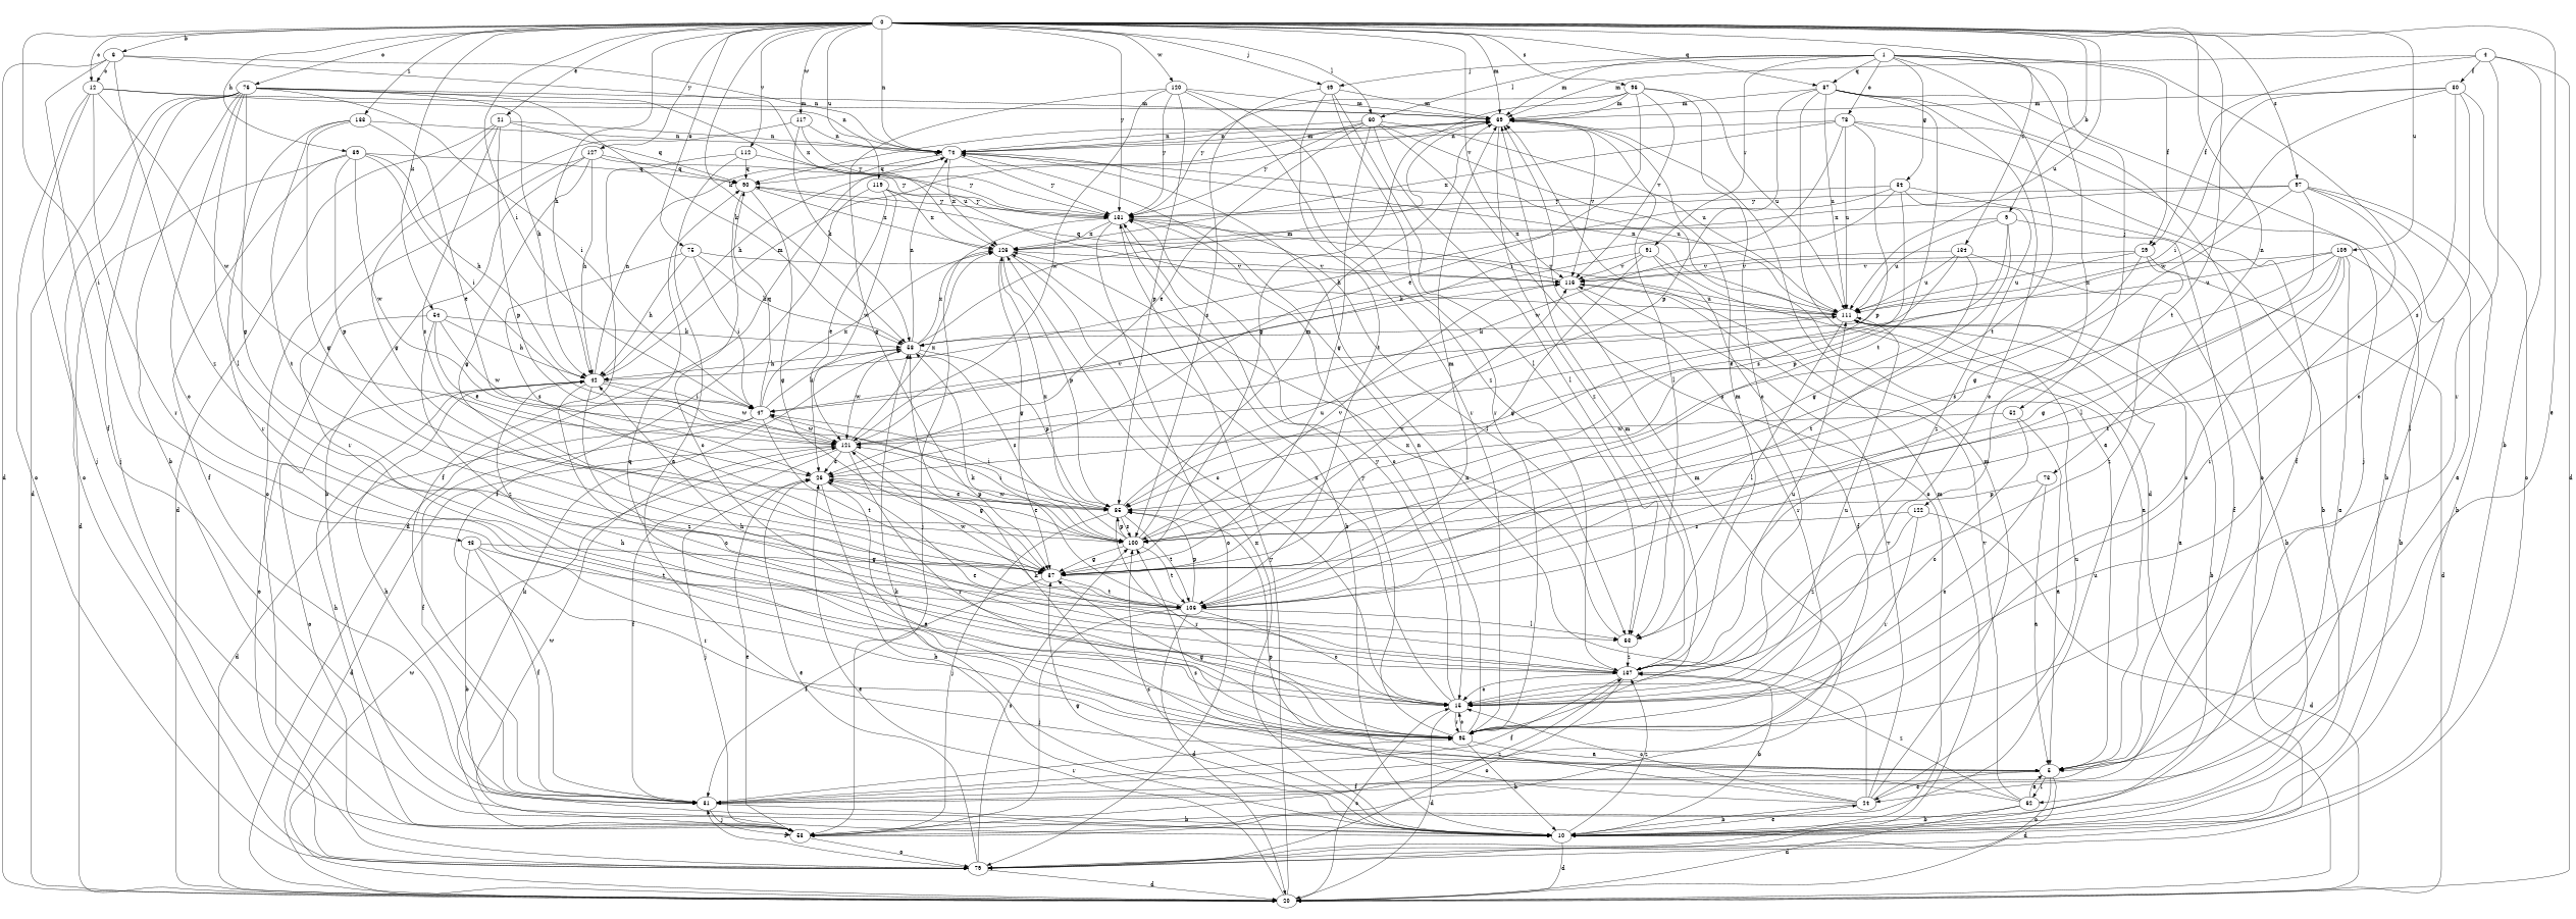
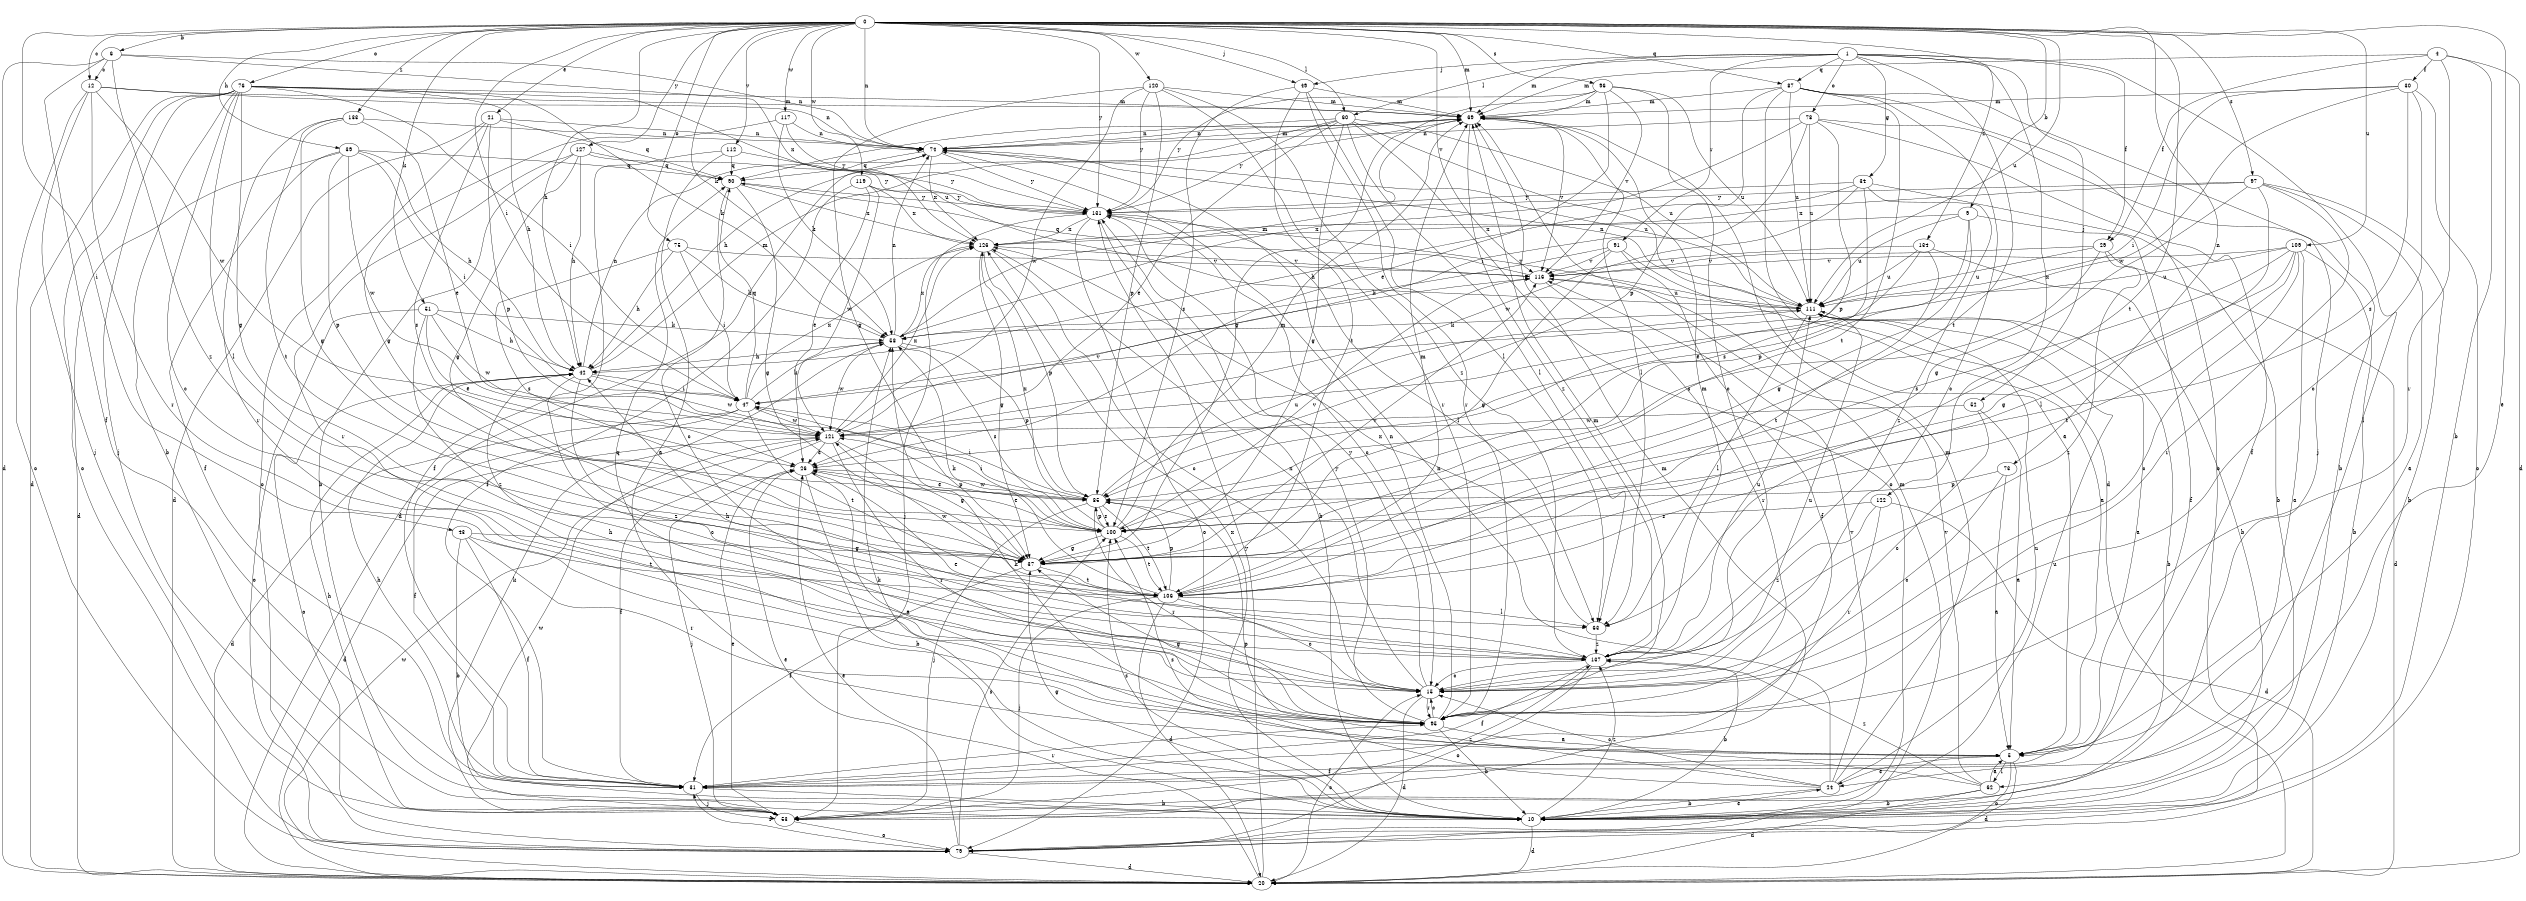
  strict digraph {
    0
    6
    9
    12
    21
    24
    39
    42
    43
    47
    49
-   54
+   54 [label=51]
    58
    60
    69
    73
    74
    75
    76
    87
    96
    97
    106
    109
    111
    112
    116
    117
    119
    120
    127
    131
    133
    134
    20
    31
    126
    137
    37
    85
    95
    79
    53
    121
    100
    90
    10
    15
    63
    26
    5
    1
    29
    34
    52
    62
    78
    91
    122
    4
    30
    0 -> 6 [label=b]
    0 -> 9 [label=b]
    0 -> 12 [label=c]
    0 -> 21 [label=e]
    0 -> 24 [label=e]
    0 -> 39 [label=h]
    0 -> 42 [label=h]
    0 -> 43 [label=i]
    0 -> 47 [label=i]
    0 -> 49 [label=j]
    0 -> 54 [label=k]
    0 -> 58 [label=k]
    0 -> 60 [label=l]
    0 -> 69 [label=m]
    0 -> 73 [label=n]
    0 -> 74 [label=n]
    0 -> 75 [label=o]
    0 -> 76 [label=o]
    0 -> 87 [label=q]
    0 -> 96 [label=s]
    0 -> 97 [label=s]
    0 -> 106 [label=t]
    0 -> 109 [label=u]
    0 -> 111 [label=u]
    0 -> 112 [label=v]
    0 -> 116 [label=v]
    0 -> 117 [label=w]
-   0 -> 119 [label=u]
+   0 -> 119 [label=w]
    0 -> 120 [label=w]
    0 -> 127 [label=y]
    0 -> 131 [label=y]
    0 -> 133 [label=z]
    0 -> 134 [label=z]
    6 -> 12 [label=c]
    6 -> 74 [label=n]
    6 -> 20 [label=d]
    6 -> 31 [label=f]
    6 -> 126 [label=x]
    6 -> 137 [label=z]
    9 -> 111 [label=u]
    9 -> 31 [label=f]
    9 -> 126 [label=x]
    9 -> 37 [label=g]
    9 -> 85 [label=p]
    12 -> 69 [label=m]
    12 -> 74 [label=n]
    12 -> 95 [label=r]
    12 -> 79 [label=o]
    12 -> 53 [label=j]
    12 -> 121 [label=w]
    21 -> 74 [label=n]
    21 -> 20 [label=d]
    21 -> 85 [label=p]
    21 -> 79 [label=o]
    21 -> 100 [label=s]
    21 -> 90 [label=q]
    24 -> 69 [label=m]
    24 -> 74 [label=n]
    24 -> 111 [label=u]
    24 -> 116 [label=v]
    24 -> 85 [label=p]
    24 -> 100 [label=s]
    24 -> 10 [label=b]
    24 -> 15 [label=c]
    39 -> 42 [label=h]
    39 -> 47 [label=i]
    39 -> 20 [label=d]
    39 -> 31 [label=f]
    39 -> 85 [label=p]
    39 -> 121 [label=w]
    39 -> 90 [label=q]
    42 -> 47 [label=i]
    42 -> 69 [label=m]
    42 -> 74 [label=n]
    42 -> 137 [label=z]
    42 -> 79 [label=o]
    42 -> 121 [label=w]
    42 -> 15 [label=c]
    43 -> 106 [label=t]
    43 -> 31 [label=f]
    43 -> 37 [label=g]
    43 -> 95 [label=r]
    43 -> 10 [label=b]
    47 -> 58 [label=k]
    47 -> 106 [label=t]
    47 -> 20 [label=d]
    47 -> 31 [label=f]
    47 -> 126 [label=x]
    47 -> 121 [label=w]
    47 -> 90 [label=q]
    49 -> 69 [label=m]
    49 -> 106 [label=t]
    49 -> 95 [label=r]
    49 -> 100 [label=s]
    49 -> 63 [label=l]
    54 -> 42 [label=h]
    54 -> 58 [label=k]
    54 -> 137 [label=z]
    54 -> 79 [label=o]
    54 -> 121 [label=w]
    54 -> 26 [label=e]
    58 -> 42 [label=h]
    58 -> 69 [label=m]
    58 -> 74 [label=n]
    58 -> 126 [label=x]
    58 -> 85 [label=p]
    58 -> 121 [label=w]
    58 -> 100 [label=s]
    60 -> 42 [label=h]
    60 -> 74 [label=n]
    60 -> 111 [label=u]
    60 -> 131 [label=y]
    60 -> 37 [label=g]
    60 -> 79 [label=o]
    60 -> 63 [label=l]
    60 -> 26 [label=e]
    60 -> 5 [label=a]
    69 -> 74 [label=n]
    69 -> 116 [label=v]
    69 -> 137 [label=z]
    69 -> 90 [label=q]
    69 -> 63 [label=l]
    73 -> 85 [label=p]
    73 -> 15 [label=c]
    73 -> 5 [label=a]
    74 -> 69 [label=m]
    74 -> 111 [label=u]
    74 -> 131 [label=y]
    74 -> 20 [label=d]
    74 -> 126 [label=x]
    74 -> 90 [label=q]
    75 -> 42 [label=h]
    75 -> 47 [label=i]
    75 -> 58 [label=k]
    75 -> 116 [label=v]
    75 -> 100 [label=s]
    76 -> 42 [label=h]
    76 -> 47 [label=i]
    76 -> 58 [label=k]
    76 -> 69 [label=m]
    76 -> 111 [label=u]
    76 -> 20 [label=d]
    76 -> 37 [label=g]
    76 -> 79 [label=o]
    76 -> 53 [label=j]
    76 -> 10 [label=b]
    76 -> 15 [label=c]
    76 -> 63 [label=l]
    87 -> 69 [label=m]
    87 -> 106 [label=t]
    87 -> 111 [label=u]
    87 -> 20 [label=d]
    87 -> 85 [label=p]
    87 -> 79 [label=o]
    87 -> 53 [label=j]
    87 -> 15 [label=c]
    96 -> 69 [label=m]
    96 -> 111 [label=u]
    96 -> 116 [label=v]
    96 -> 131 [label=y]
    96 -> 37 [label=g]
    96 -> 15 [label=c]
    96 -> 26 [label=e]
    97 -> 131 [label=y]
    97 -> 126 [label=x]
    97 -> 37 [label=g]
    97 -> 95 [label=r]
    97 -> 10 [label=b]
    97 -> 63 [label=l]
    97 -> 5 [label=a]
    106 -> 58 [label=k]
    106 -> 69 [label=m]
    106 -> 20 [label=d]
    106 -> 85 [label=p]
    106 -> 53 [label=j]
    106 -> 121 [label=w]
    106 -> 15 [label=c]
    106 -> 63 [label=l]
    109 -> 106 [label=t]
    109 -> 111 [label=u]
    109 -> 116 [label=v]
    109 -> 37 [label=g]
    109 -> 100 [label=s]
    109 -> 10 [label=b]
    109 -> 15 [label=c]
    109 -> 5 [label=a]
    111 -> 58 [label=k]
    111 -> 74 [label=n]
    111 -> 131 [label=y]
    111 -> 10 [label=b]
    111 -> 63 [label=l]
    111 -> 5 [label=a]
    112 -> 131 [label=y]
    112 -> 31 [label=f]
    112 -> 90 [label=q]
    112 -> 5 [label=a]
    116 -> 111 [label=u]
    116 -> 95 [label=r]
    116 -> 90 [label=q]
    117 -> 58 [label=k]
    117 -> 74 [label=n]
    117 -> 131 [label=y]
    117 -> 37 [label=g]
    119 -> 131 [label=y]
    119 -> 31 [label=f]
    119 -> 126 [label=x]
    119 -> 121 [label=w]
    119 -> 26 [label=e]
    120 -> 69 [label=m]
    120 -> 131 [label=y]
    120 -> 137 [label=z]
    120 -> 37 [label=g]
    120 -> 85 [label=p]
    120 -> 95 [label=r]
    120 -> 121 [label=w]
    127 -> 42 [label=h]
    127 -> 131 [label=y]
    127 -> 37 [label=g]
    127 -> 95 [label=r]
    127 -> 90 [label=q]
    127 -> 10 [label=b]
    131 -> 126 [label=x]
    131 -> 79 [label=o]
    131 -> 53 [label=j]
    131 -> 10 [label=b]
    131 -> 15 [label=c]
    131 -> 63 [label=l]
    133 -> 74 [label=n]
    133 -> 106 [label=t]
    133 -> 37 [label=g]
    133 -> 95 [label=r]
    133 -> 26 [label=e]
    134 -> 106 [label=t]
    134 -> 111 [label=u]
    134 -> 116 [label=v]
    134 -> 10 [label=b]
    134 -> 26 [label=e]
    20 -> 131 [label=y]
    20 -> 121 [label=w]
    20 -> 15 [label=c]
    20 -> 26 [label=e]
    31 -> 42 [label=h]
    31 -> 95 [label=r]
    31 -> 53 [label=j]
    31 -> 10 [label=b]
    126 -> 116 [label=v]
    126 -> 37 [label=g]
    126 -> 85 [label=p]
    126 -> 15 [label=c]
    137 -> 42 [label=h]
    137 -> 69 [label=m]
    137 -> 111 [label=u]
    137 -> 31 [label=f]
    137 -> 79 [label=o]
    137 -> 10 [label=b]
    137 -> 15 [label=c]
    137 -> 26 [label=e]
    37 -> 106 [label=t]
    37 -> 116 [label=v]
    37 -> 31 [label=f]
    85 -> 47 [label=i]
    85 -> 106 [label=t]
    85 -> 111 [label=u]
    85 -> 95 [label=r]
    85 -> 53 [label=j]
    85 -> 100 [label=s]
    85 -> 26 [label=e]
    95 -> 69 [label=m]
    95 -> 74 [label=n]
    95 -> 131 [label=y]
    95 -> 37 [label=g]
    95 -> 90 [label=q]
    95 -> 10 [label=b]
    95 -> 15 [label=c]
    95 -> 5 [label=a]
    79 -> 69 [label=m]
    79 -> 20 [label=d]
    79 -> 31 [label=f]
    79 -> 100 [label=s]
    79 -> 26 [label=e]
    53 -> 42 [label=h]
    53 -> 58 [label=k]
    53 -> 69 [label=m]
    53 -> 111 [label=u]
    53 -> 137 [label=z]
    53 -> 79 [label=o]
    53 -> 121 [label=w]
    53 -> 26 [label=e]
    121 -> 116 [label=v]
    121 -> 20 [label=d]
    121 -> 31 [label=f]
    121 -> 126 [label=x]
    121 -> 37 [label=g]
    121 -> 95 [label=r]
    121 -> 26 [label=e]
    100 -> 47 [label=i]
    100 -> 69 [label=m]
    100 -> 106 [label=t]
    100 -> 116 [label=v]
    100 -> 126 [label=x]
    100 -> 37 [label=g]
    100 -> 85 [label=p]
    100 -> 121 [label=w]
    100 -> 26 [label=e]
    90 -> 131 [label=y]
    90 -> 126 [label=x]
    90 -> 37 [label=g]
    90 -> 15 [label=c]
    10 -> 24 [label=e]
    10 -> 58 [label=k]
    10 -> 20 [label=d]
    10 -> 126 [label=x]
    10 -> 137 [label=z]
    10 -> 37 [label=g]
    10 -> 100 [label=s]
    15 -> 42 [label=h]
    15 -> 111 [label=u]
    15 -> 131 [label=y]
    15 -> 20 [label=d]
    15 -> 126 [label=x]
    15 -> 95 [label=r]
    63 -> 126 [label=x]
    63 -> 137 [label=z]
    26 -> 85 [label=p]
    26 -> 53 [label=j]
    26 -> 10 [label=b]
    26 -> 5 [label=a]
    5 -> 24 [label=e]
    5 -> 20 [label=d]
    5 -> 31 [label=f]
    5 -> 79 [label=o]
    5 -> 62 [label=l]
    1 -> 49 [label=j]
    1 -> 60 [label=l]
    1 -> 69 [label=m]
    1 -> 87 [label=q]
    1 -> 106 [label=t]
    1 -> 29 [label=f]
    1 -> 34 [label=g]
    1 -> 52 [label=j]
    1 -> 62 [label=l]
    1 -> 78 [label=o]
    1 -> 91 [label=r]
    1 -> 122 [label=x]
    29 -> 111 [label=u]
    29 -> 116 [label=v]
    29 -> 20 [label=d]
    29 -> 137 [label=z]
    29 -> 100 [label=s]
    34 -> 42 [label=h]
    34 -> 131 [label=y]
    34 -> 137 [label=z]
    34 -> 121 [label=w]
    34 -> 100 [label=s]
    34 -> 10 [label=b]
    52 -> 121 [label=w]
    52 -> 15 [label=c]
    52 -> 5 [label=a]
    62 -> 58 [label=k]
    62 -> 116 [label=v]
    62 -> 20 [label=d]
    62 -> 137 [label=z]
    62 -> 10 [label=b]
    62 -> 5 [label=a]
    78 -> 47 [label=i]
    78 -> 74 [label=n]
    78 -> 111 [label=u]
    78 -> 31 [label=f]
-   78 -> 126 [label=x]
+   78 -> 58 [label=x]
    78 -> 85 [label=p]
    78 -> 10 [label=b]
    91 -> 58 [label=k]
    91 -> 116 [label=v]
    91 -> 31 [label=f]
    91 -> 37 [label=g]
    91 -> 5 [label=a]
    122 -> 20 [label=d]
    122 -> 137 [label=z]
    122 -> 95 [label=r]
    122 -> 100 [label=s]
    4 -> 69 [label=m]
    4 -> 20 [label=d]
    4 -> 95 [label=r]
    4 -> 10 [label=b]
    4 -> 29 [label=f]
    4 -> 30 [label=f]
    30 -> 47 [label=i]
    30 -> 69 [label=m]
    30 -> 79 [label=o]
    30 -> 121 [label=w]
    30 -> 100 [label=s]
    30 -> 15 [label=c]
  }
